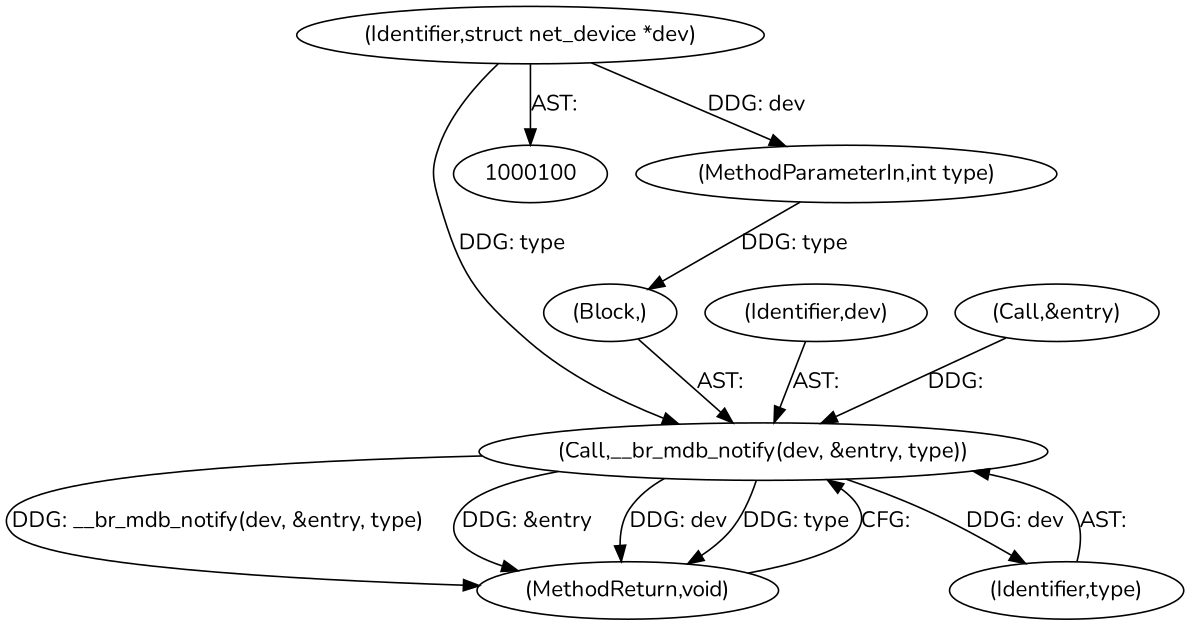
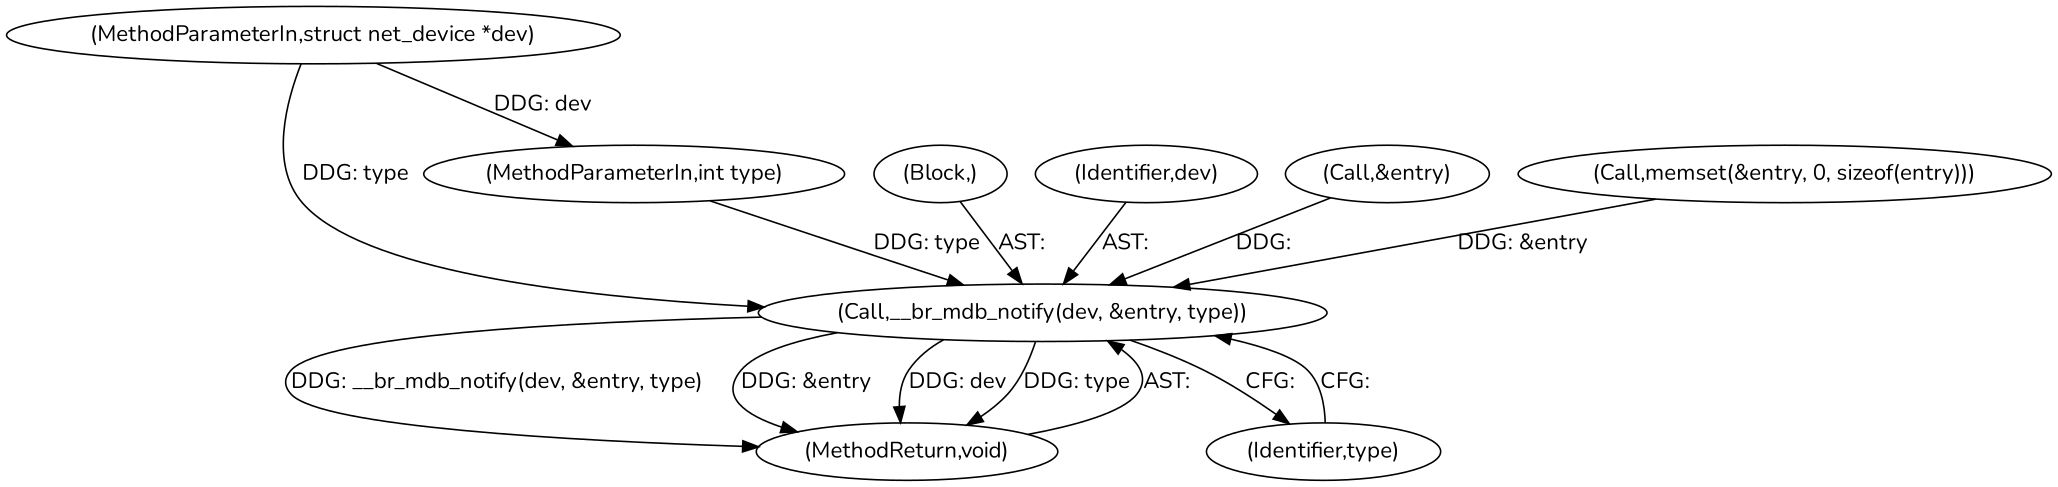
  digraph {
    fontname=Nunito
    node [fontname=Nunito]
    edge [fontname=Nunito]
-   n1 [label="(Identifier,struct net_device *dev)"]
+   n1 [label="(MethodParameterIn,struct net_device *dev)"]
    n2 [label="(Call,__br_mdb_notify(dev, &entry, type))"]
-   1000100
    n4 [label="(MethodParameterIn,int type)"]
    n5 [label="(MethodReturn,void)"]
    n6 [label="(Identifier,type)"]
    n7 [label="(Block,)"]
    n8 [label="(Identifier,dev)"]
    n9 [label="(Call,&entry)"]
+   n10 [label="(Call,memset(&entry, 0, sizeof(entry)))"]
    n1 -> n2 [label="DDG: type"]
-   n1 -> 1000100 [label="AST: "]
    n1 -> n4 [label="DDG: dev"]
    n2 -> n5 [label="DDG: __br_mdb_notify(dev, &entry, type)"]
    n2 -> n5 [label="DDG: &entry"]
    n2 -> n5 [label="DDG: dev"]
    n2 -> n5 [label="DDG: type"]
-   n2 -> n6 [label="DDG: dev"]
-   n4 -> n7 [label="DDG: type"]
-   n5 -> n2 [label="CFG: "]
-   n6 -> n2 [label="AST: "]
+   n2 -> n6 [label="CFG: "]
+   n4 -> n2 [label="DDG: type"]
+   n5 -> n2 [label="AST: "]
+   n6 -> n2 [label="CFG: "]
    n7 -> n2 [label="AST: "]
    n8 -> n2 [label="AST: "]
    n9 -> n2 [label="DDG: "]
+   n10 -> n2 [label="DDG: &entry"]
  }
